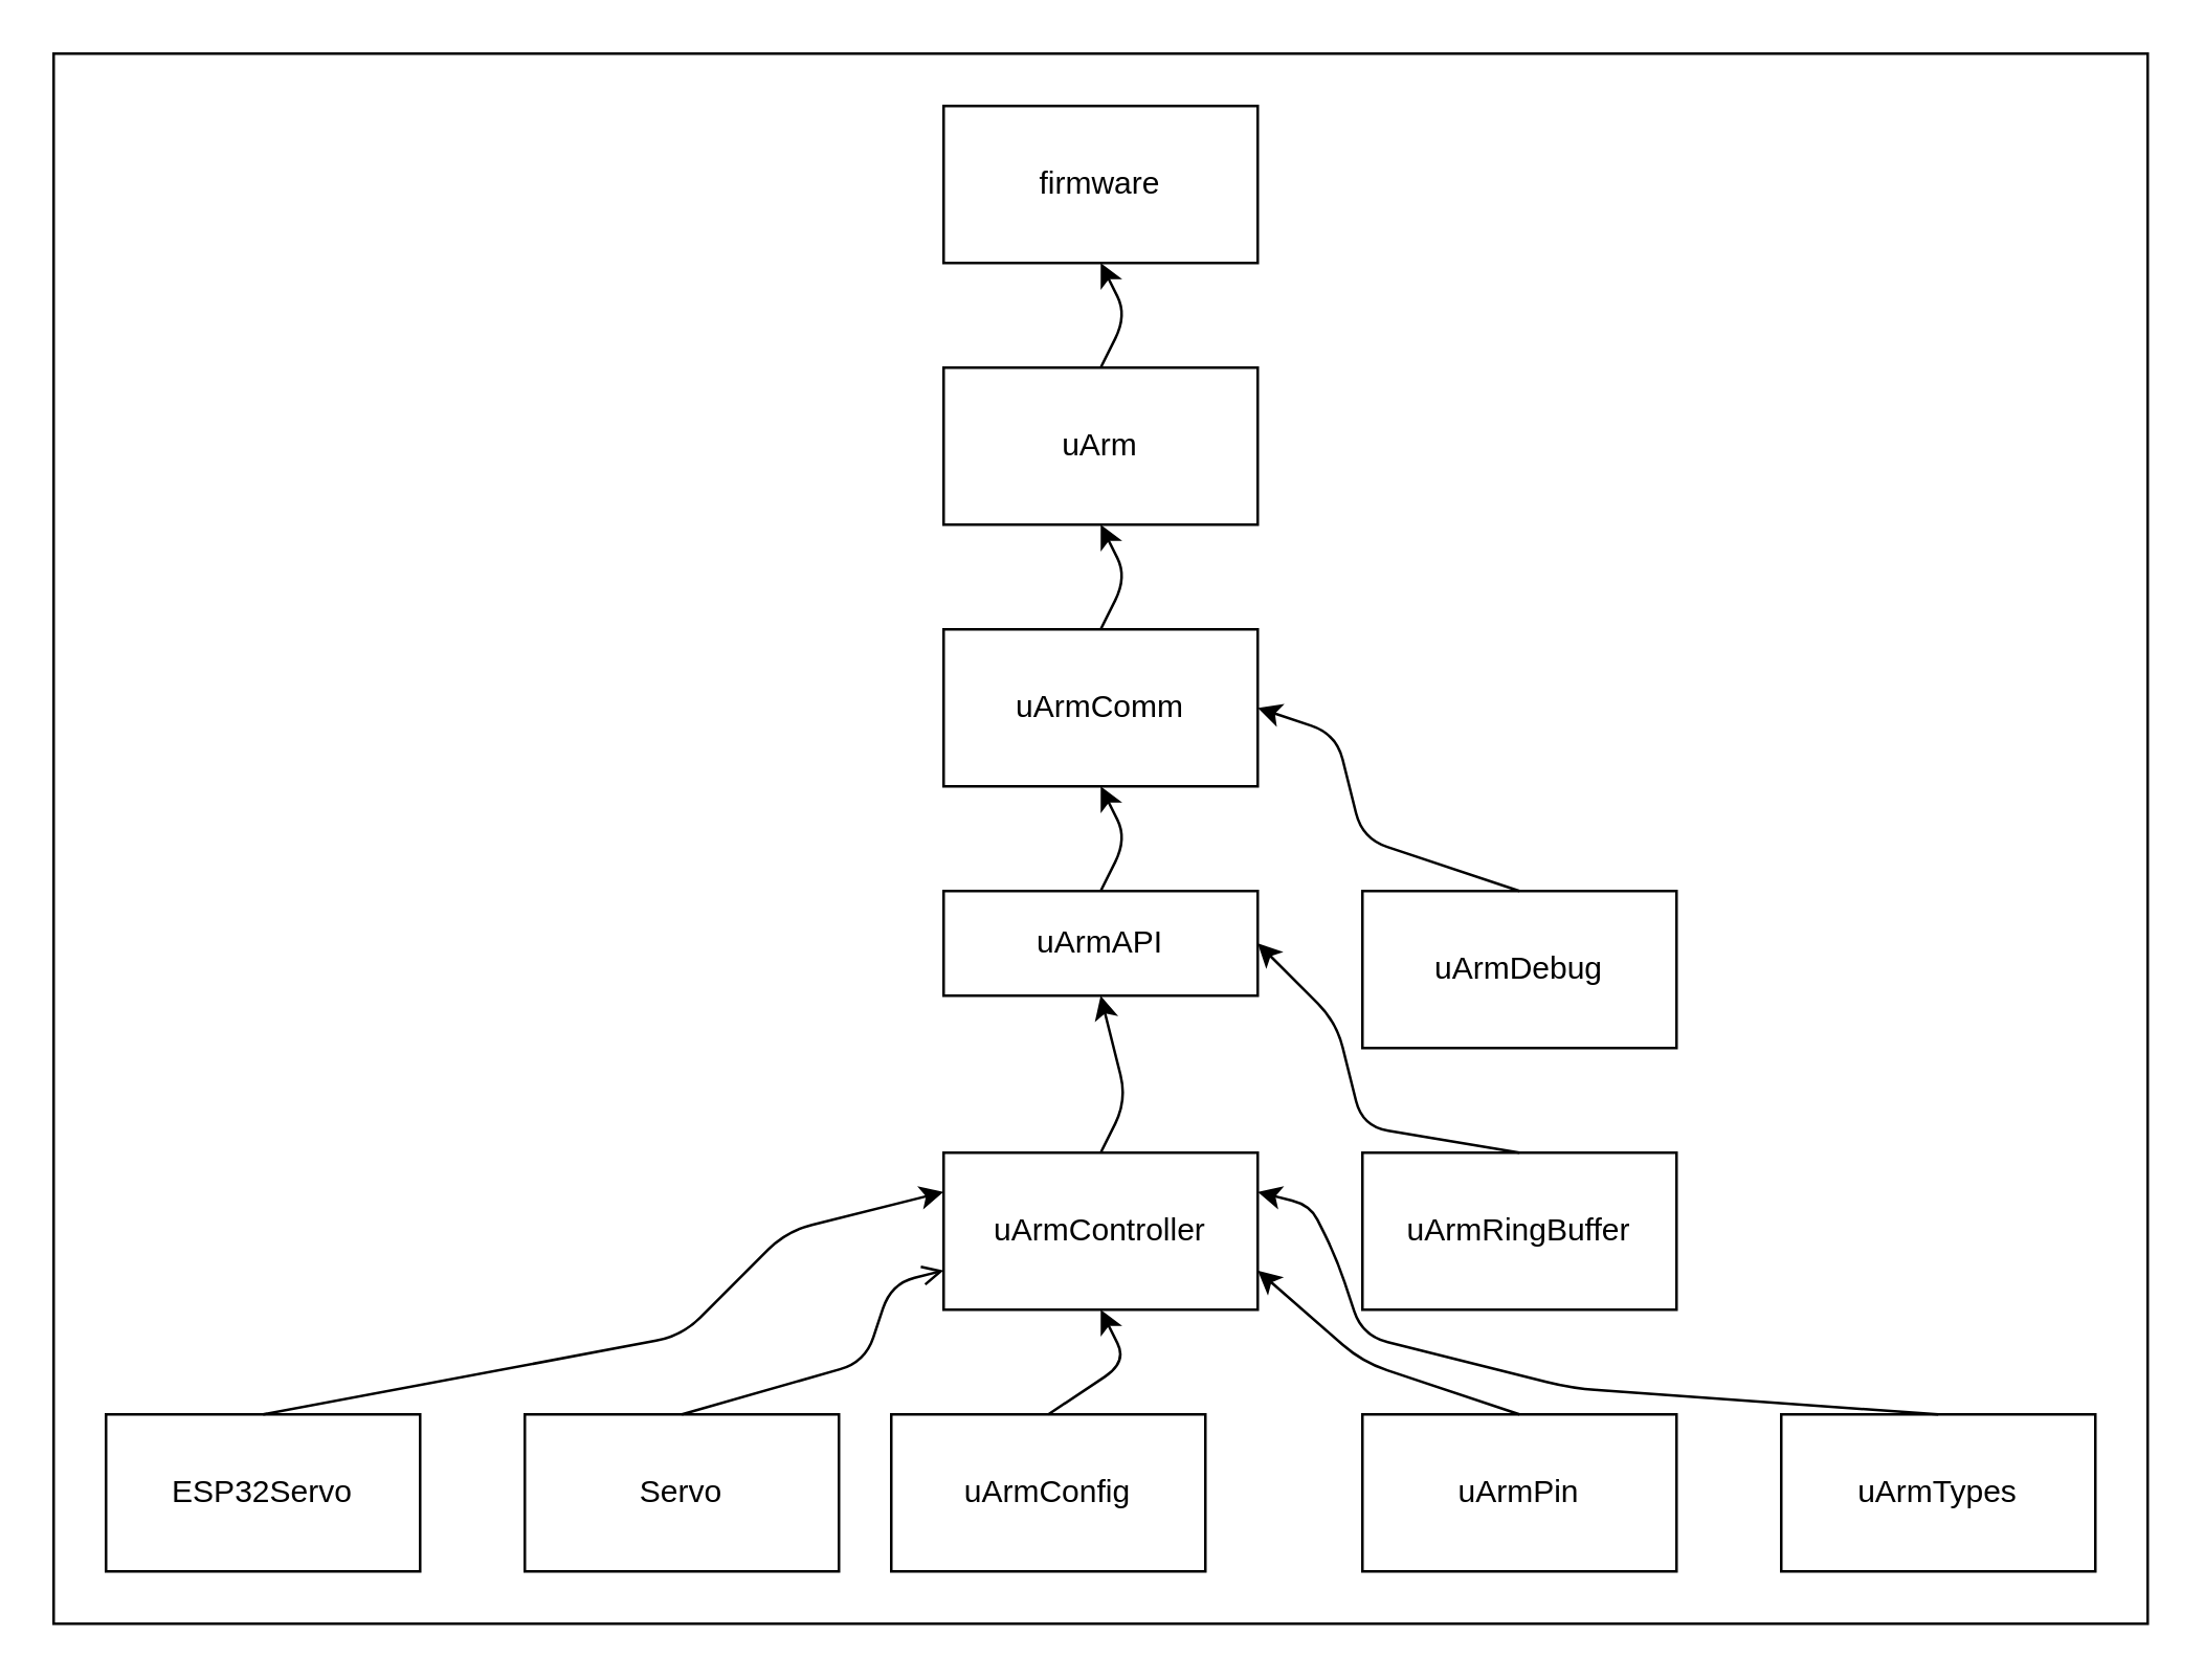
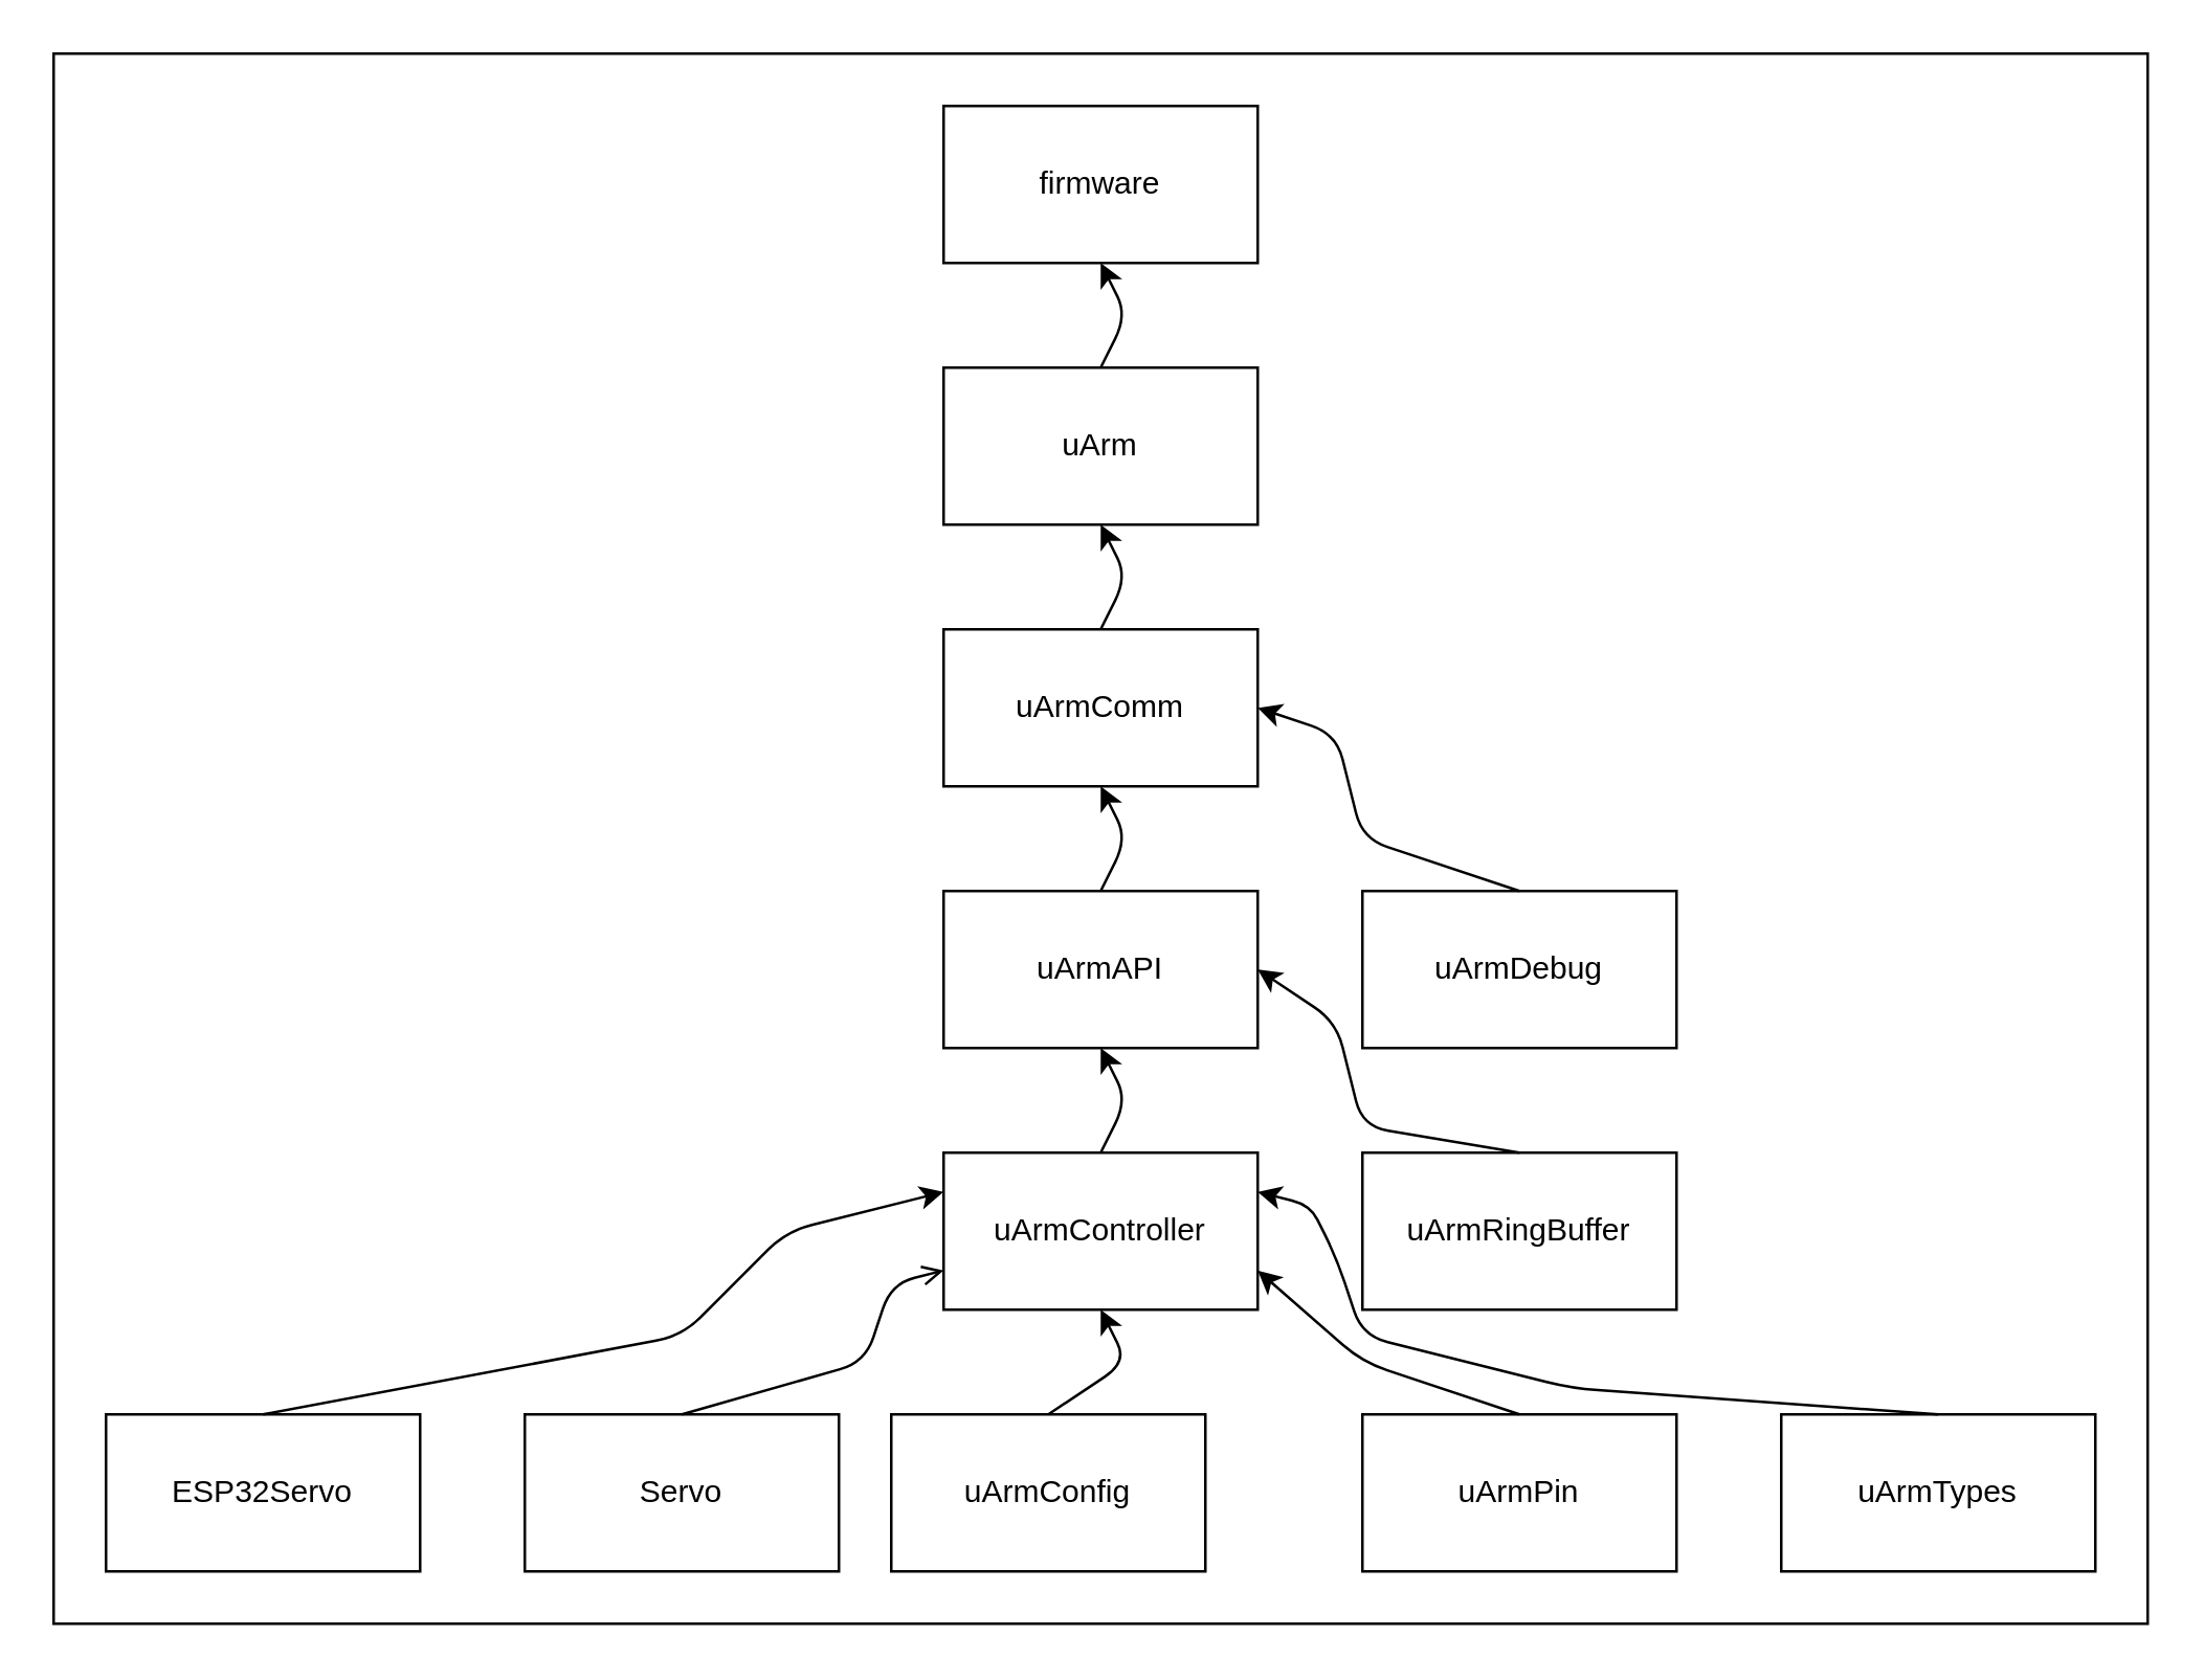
  <mxCell id="0" />
  <mxCell id="1" parent="0" />
  <mxCell id="2" value="" style="rounded=0;whiteSpace=wrap;html=1;" vertex="1" parent="1"><mxGeometry x="20" y="20" width="800" height="600" as="geometry" /></mxCell>
  <mxCell id="3" value="&lt;div&gt;firmware&lt;/div&gt;" style="rounded=0;whiteSpace=wrap;html=1;" vertex="1" parent="1"><mxGeometry x="360" y="40" width="120" height="60" as="geometry" /></mxCell>
  <mxCell id="4" value="ESP32Servo" style="rounded=0;whiteSpace=wrap;html=1;" vertex="1" parent="1"><mxGeometry x="40" y="540" width="120" height="60" as="geometry" /></mxCell>
  <mxCell id="5" value="&lt;div&gt;Servo&lt;/div&gt;" style="rounded=0;whiteSpace=wrap;html=1;" vertex="1" parent="1"><mxGeometry x="200" y="540" width="120" height="60" as="geometry" /></mxCell>
  <mxCell id="6" value="uArmConfig" style="rounded=0;whiteSpace=wrap;html=1;" vertex="1" parent="1"><mxGeometry x="340" y="540" width="120" height="60" as="geometry" /></mxCell>
  <mxCell id="7" value="uArmTypes" style="rounded=0;whiteSpace=wrap;html=1;" vertex="1" parent="1"><mxGeometry x="680" y="540" width="120" height="60" as="geometry" /></mxCell>
  <mxCell id="8" value="uArmPin" style="rounded=0;whiteSpace=wrap;html=1;" vertex="1" parent="1"><mxGeometry x="520" y="540" width="120" height="60" as="geometry" /></mxCell>
  <mxCell id="9" value="uArmController" style="rounded=0;whiteSpace=wrap;html=1;" vertex="1" parent="1"><mxGeometry x="360" y="440" width="120" height="60" as="geometry" /></mxCell>
- <mxCell id="10" value="uArmAPI" style="rounded=0;whiteSpace=wrap;html=1;" vertex="1" parent="1"><mxGeometry x="360" y="340" width="120" height="40" as="geometry" /></mxCell>
+ <mxCell id="10" value="uArmAPI" style="rounded=0;whiteSpace=wrap;html=1;" vertex="1" parent="1"><mxGeometry x="360" y="340" width="120" height="60" as="geometry" /></mxCell>
  <mxCell id="11" value="uArmComm" style="rounded=0;whiteSpace=wrap;html=1;" vertex="1" parent="1"><mxGeometry x="360" y="240" width="120" height="60" as="geometry" /></mxCell>
  <mxCell id="12" value="&lt;div&gt;uArm&lt;/div&gt;" style="rounded=0;whiteSpace=wrap;html=1;" vertex="1" parent="1"><mxGeometry x="360" y="140" width="120" height="60" as="geometry" /></mxCell>
  <mxCell id="13" value="&lt;div&gt;uArmRingBuffer&lt;/div&gt;" style="rounded=0;whiteSpace=wrap;html=1;" vertex="1" parent="1"><mxGeometry x="520" y="440" width="120" height="60" as="geometry" /></mxCell>
  <mxCell id="14" value="&lt;div&gt;uArmDebug&lt;/div&gt;" style="rounded=0;whiteSpace=wrap;html=1;" vertex="1" parent="1"><mxGeometry x="520" y="340" width="120" height="60" as="geometry" /></mxCell>
  <mxCell id="15" value="" style="endArrow=classic;html=1;entryX=0.5;entryY=1;entryDx=0;entryDy=0;exitX=0.5;exitY=0;exitDx=0;exitDy=0;" edge="1" parent="1" source="12" target="3"><mxGeometry width="50" height="50" relative="1" as="geometry"><mxPoint x="400" y="380" as="sourcePoint" /><mxPoint x="450" y="330" as="targetPoint" /><Array as="points"><mxPoint x="430" y="120" /></Array></mxGeometry></mxCell>
  <mxCell id="16" value="" style="endArrow=classic;html=1;entryX=0.5;entryY=1;entryDx=0;entryDy=0;exitX=0.5;exitY=0;exitDx=0;exitDy=0;" edge="1" parent="1" source="11" target="12"><mxGeometry width="50" height="50" relative="1" as="geometry"><mxPoint x="420" y="240" as="sourcePoint" /><mxPoint x="450" y="330" as="targetPoint" /><Array as="points"><mxPoint x="430" y="220" /></Array></mxGeometry></mxCell>
  <mxCell id="17" value="" style="endArrow=classic;html=1;entryX=0.5;entryY=1;entryDx=0;entryDy=0;exitX=0.5;exitY=0;exitDx=0;exitDy=0;" edge="1" parent="1" source="10" target="11"><mxGeometry width="50" height="50" relative="1" as="geometry"><mxPoint x="400" y="380" as="sourcePoint" /><mxPoint x="450" y="330" as="targetPoint" /><Array as="points"><mxPoint x="430" y="320" /></Array></mxGeometry></mxCell>
  <mxCell id="18" value="" style="endArrow=classic;html=1;entryX=0.5;entryY=1;entryDx=0;entryDy=0;exitX=0.5;exitY=0;exitDx=0;exitDy=0;" edge="1" parent="1" source="9" target="10"><mxGeometry width="50" height="50" relative="1" as="geometry"><mxPoint x="400" y="380" as="sourcePoint" /><mxPoint x="450" y="330" as="targetPoint" /><Array as="points"><mxPoint x="430" y="420" /></Array></mxGeometry></mxCell>
  <mxCell id="19" value="" style="endArrow=classic;html=1;exitX=0.5;exitY=0;exitDx=0;exitDy=0;entryX=0.5;entryY=1;entryDx=0;entryDy=0;" edge="1" parent="1" source="6" target="9"><mxGeometry width="50" height="50" relative="1" as="geometry"><mxPoint x="400" y="380" as="sourcePoint" /><mxPoint x="450" y="330" as="targetPoint" /><Array as="points"><mxPoint x="430" y="520" /></Array></mxGeometry></mxCell>
  <mxCell id="20" value="" style="endArrow=open;html=1;entryX=0;entryY=0.75;entryDx=0;entryDy=0;exitX=0.5;exitY=0;exitDx=0;exitDy=0;" edge="1" parent="1" source="5" target="9"><mxGeometry width="50" height="50" relative="1" as="geometry"><mxPoint x="400" y="380" as="sourcePoint" /><mxPoint x="450" y="330" as="targetPoint" /><Array as="points"><mxPoint x="330" y="520" /><mxPoint x="340" y="490" /></Array></mxGeometry></mxCell>
  <mxCell id="21" value="" style="endArrow=classic;html=1;exitX=0.5;exitY=0;exitDx=0;exitDy=0;entryX=0;entryY=0.25;entryDx=0;entryDy=0;" edge="1" parent="1" source="4" target="9"><mxGeometry width="50" height="50" relative="1" as="geometry"><mxPoint x="400" y="380" as="sourcePoint" /><mxPoint x="450" y="330" as="targetPoint" /><Array as="points"><mxPoint x="260" y="510" /><mxPoint x="300" y="470" /></Array></mxGeometry></mxCell>
  <mxCell id="22" value="" style="endArrow=classic;html=1;entryX=1;entryY=0.5;entryDx=0;entryDy=0;exitX=0.5;exitY=0;exitDx=0;exitDy=0;" edge="1" parent="1" source="14" target="11"><mxGeometry width="50" height="50" relative="1" as="geometry"><mxPoint x="400" y="380" as="sourcePoint" /><mxPoint x="450" y="330" as="targetPoint" /><Array as="points"><mxPoint x="520" y="320" /><mxPoint x="510" y="280" /></Array></mxGeometry></mxCell>
  <mxCell id="23" value="" style="endArrow=classic;html=1;entryX=1;entryY=0.5;entryDx=0;entryDy=0;exitX=0.5;exitY=0;exitDx=0;exitDy=0;" edge="1" parent="1" source="13" target="10"><mxGeometry width="50" height="50" relative="1" as="geometry"><mxPoint x="400" y="380" as="sourcePoint" /><mxPoint x="450" y="330" as="targetPoint" /><Array as="points"><mxPoint x="520" y="430" /><mxPoint x="510" y="390" /></Array></mxGeometry></mxCell>
  <mxCell id="24" value="" style="endArrow=classic;html=1;entryX=1;entryY=0.25;entryDx=0;entryDy=0;exitX=0.5;exitY=0;exitDx=0;exitDy=0;" edge="1" parent="1" source="7" target="9"><mxGeometry width="50" height="50" relative="1" as="geometry"><mxPoint x="400" y="380" as="sourcePoint" /><mxPoint x="450" y="330" as="targetPoint" /><Array as="points"><mxPoint x="600" y="530" /><mxPoint x="520" y="510" /><mxPoint x="510" y="480" /><mxPoint x="500" y="460" /></Array></mxGeometry></mxCell>
  <mxCell id="25" value="" style="endArrow=classic;html=1;entryX=1;entryY=0.75;entryDx=0;entryDy=0;exitX=0.5;exitY=0;exitDx=0;exitDy=0;" edge="1" parent="1" source="8" target="9"><mxGeometry width="50" height="50" relative="1" as="geometry"><mxPoint x="400" y="380" as="sourcePoint" /><mxPoint x="450" y="330" as="targetPoint" /><Array as="points"><mxPoint x="520" y="520" /></Array></mxGeometry></mxCell>
